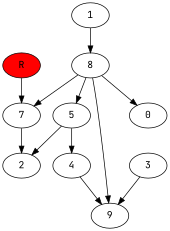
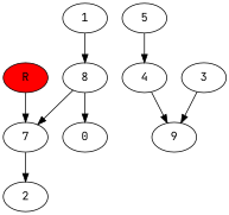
  digraph {
    fontname="JetBrains Mono"
    node [fontname="JetBrains Mono"]
    edge [fontname="JetBrains Mono"]
    1
    8
    7
    2
    5
    9
    n7 [label=0]
    4
    3
    R [fillcolor="#ff0000" style=filled]
    1 -> 8
    8 -> 7
-   8 -> 5
-   8 -> 9
    8 -> n7
    7 -> 2
-   5 -> 2
    5 -> 4
    4 -> 9
    3 -> 9
    R -> 7
  }
